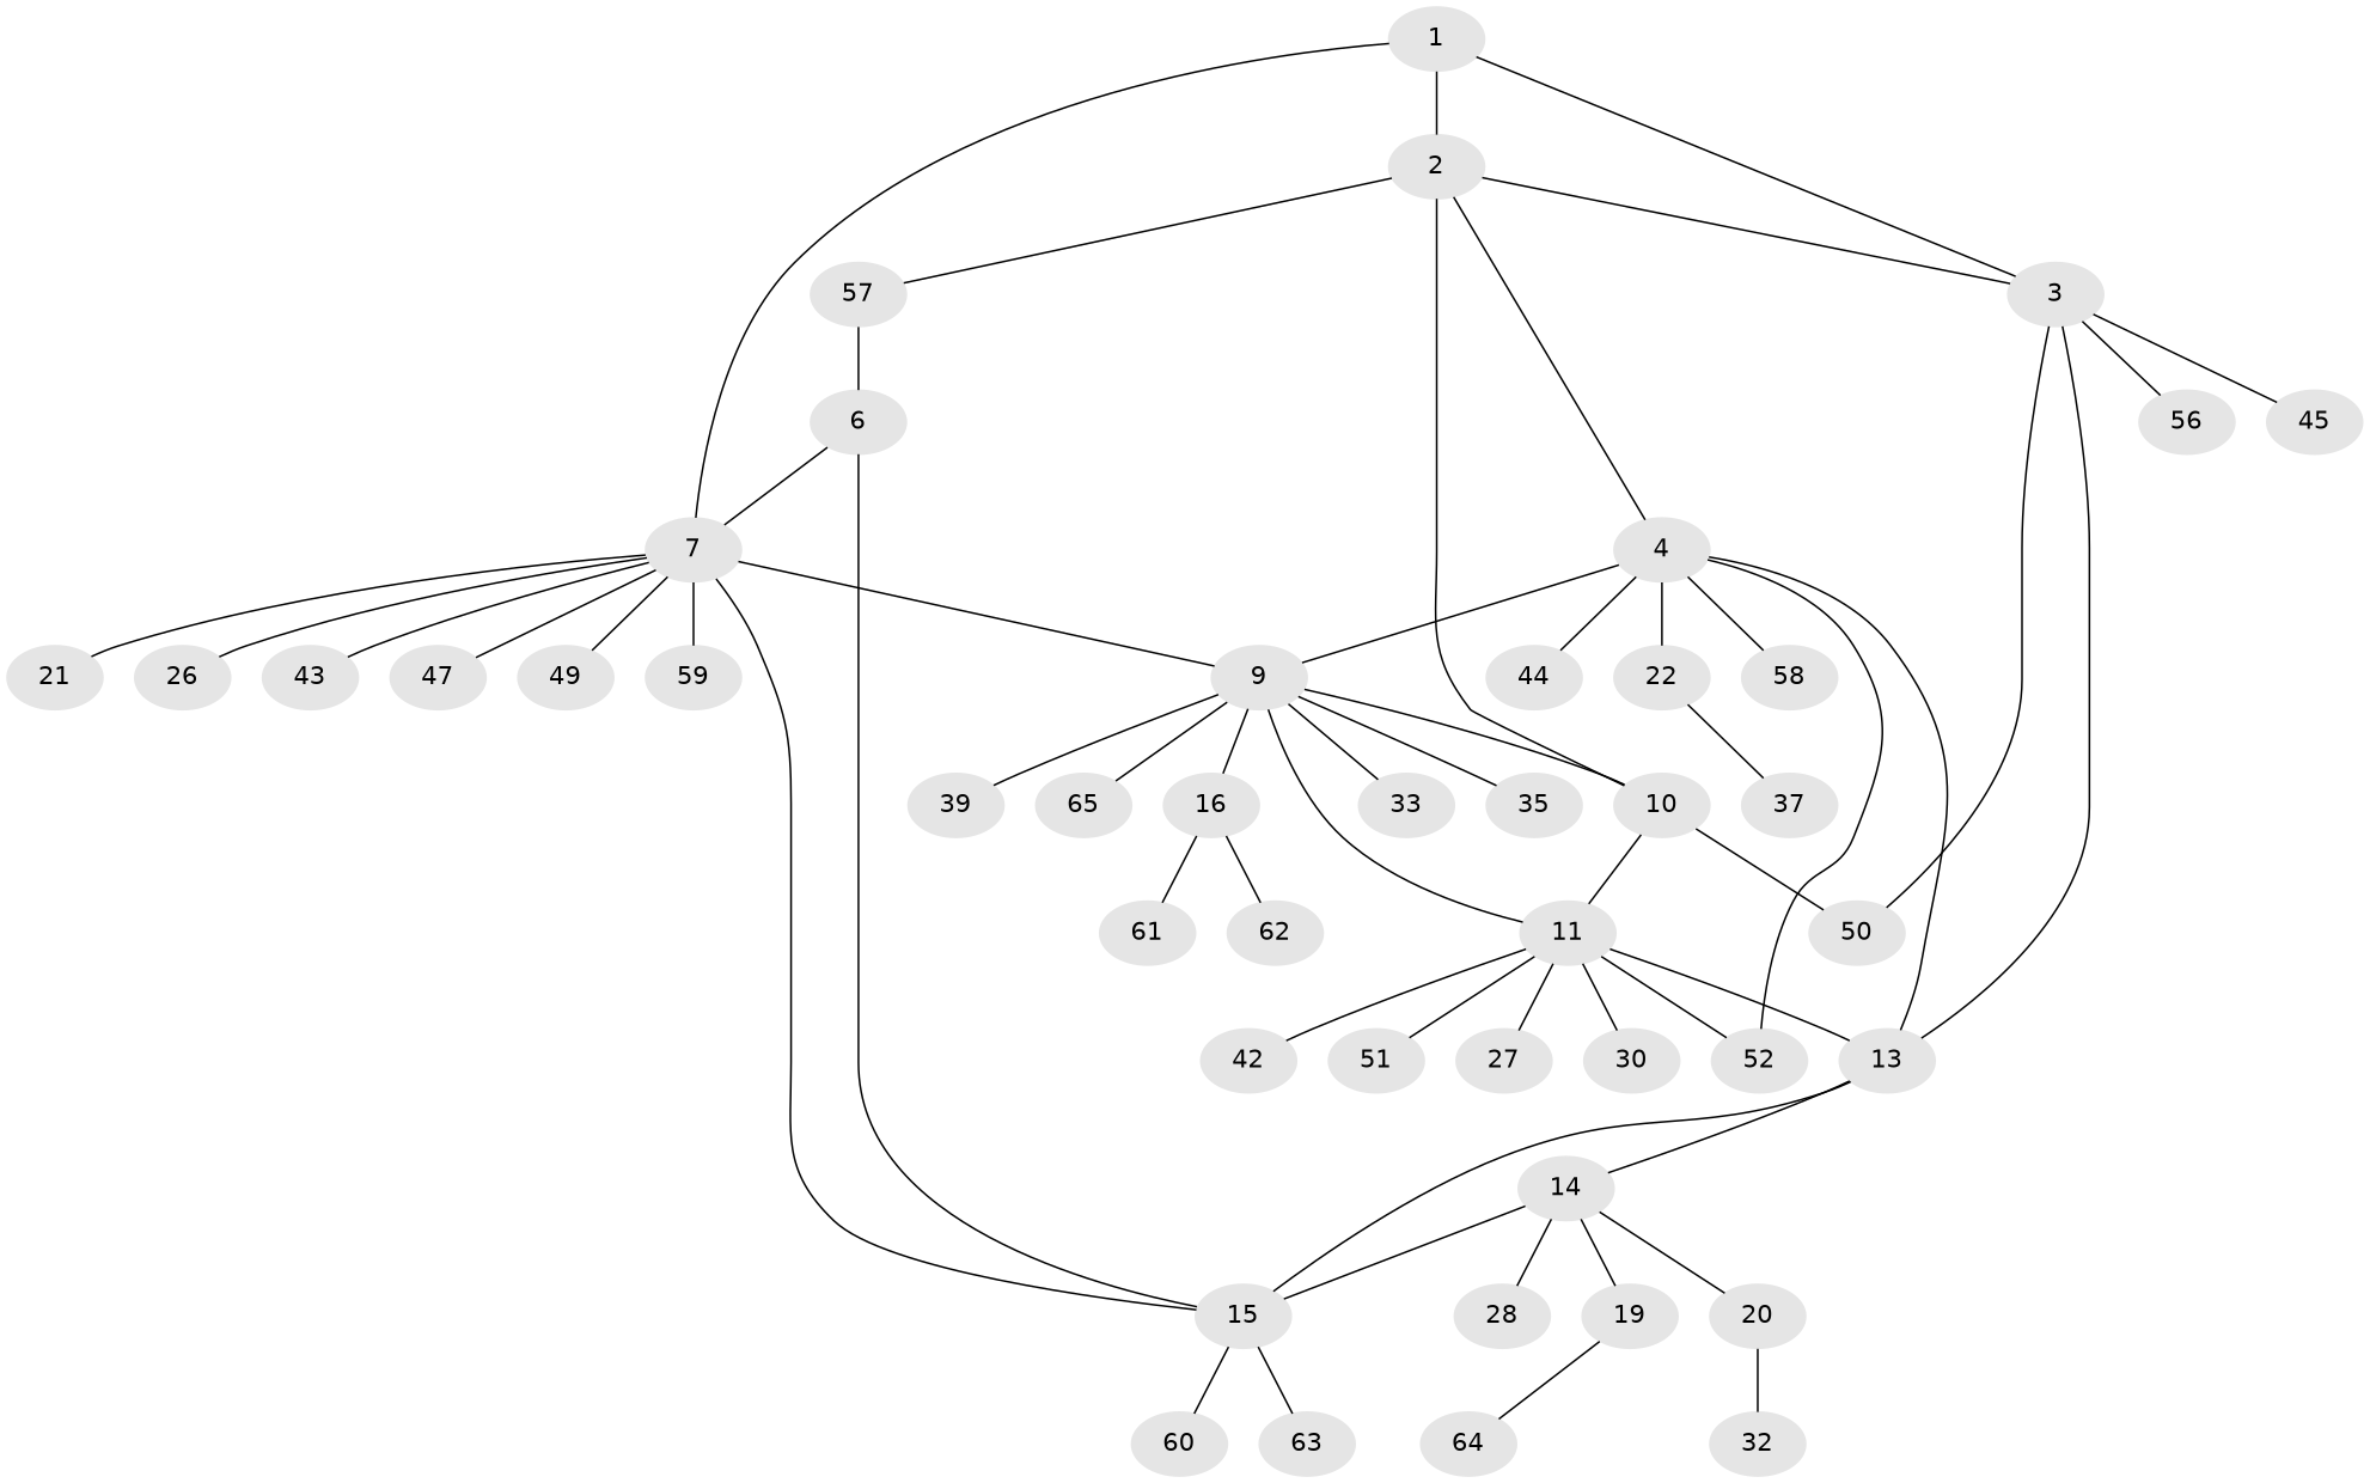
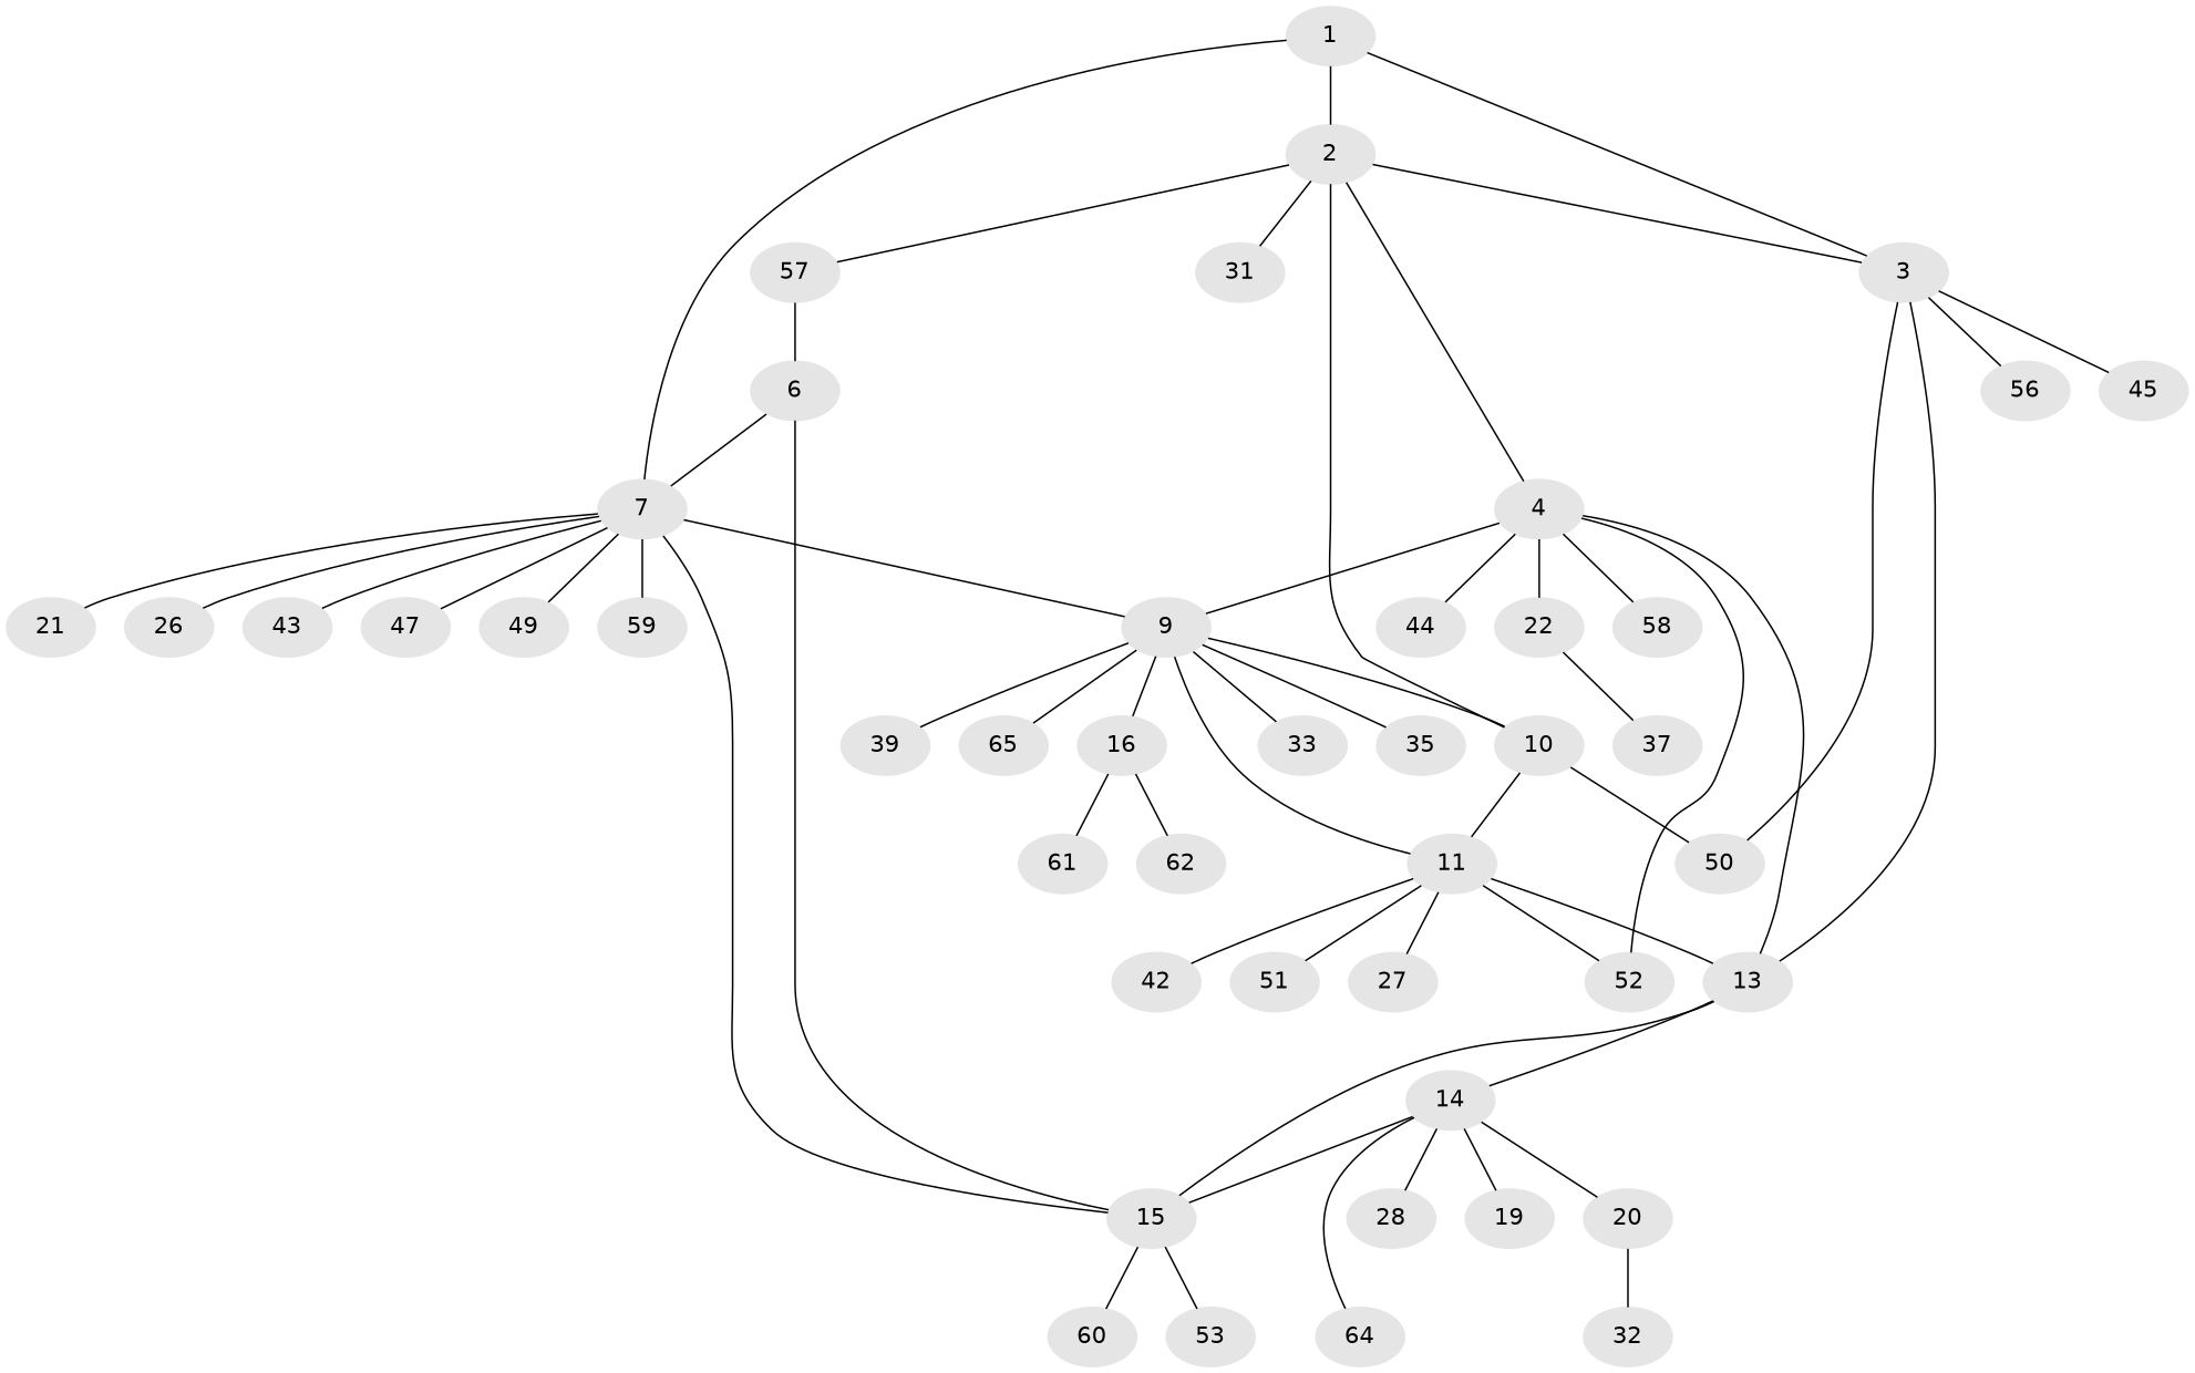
  graph {
    fontname="DejaVu Sans"
    node [color=gray90 fontname="DejaVu Sans" style=filled]
    edge [fontname="DejaVu Sans"]
    2 [super="+17"]
    3 [super="+55"]
    4 [super="+5"]
    10 [super="+38"]
+   31
    57
    1
    7 [super="+8"]
    13 [super="+56"]
    n10 [label=56]
    45 [super="+54"]
    50
    9 [super="+12"]
    15 [super="+18"]
    21 [super="+48"]
    26
    43
    47
    49
    59
    22 [super="+24"]
    44
    52 [super="+53"]
    58
    11 [super="+25"]
    6
    14 [super="+23"]
    16 [super="+40"]
    33
    35
    39
    65
    37
    60
-   63
+   63 [label=53]
    27 [super="+46"]
-   30 [super="+41"]
    42
    51
    61
    62
    19 [super="+29"]
    20 [super="+34"]
    28
    64
    32
    2 -- 3
    2 -- 4
    2 -- 10
+   2 -- 31
    2 -- 57
    3 -- 13
    3 -- n10
    3 -- 45
    3 -- 50
    4 -- 13
    4 -- 9
    4 -- 22
    4 -- 44
    4 -- 52
    4 -- 58
    10 -- 50
    10 -- 11
    57 -- 6 [weight=2]
    1 -- 2
    1 -- 3
    1 -- 7
    7 -- 9 [weight=2]
    7 -- 15
    7 -- 21
    7 -- 26
    7 -- 43
    7 -- 47
    7 -- 49
    7 -- 59
    13 -- 15
    13 -- 14
    9 -- 10
    9 -- 11
    9 -- 16
    9 -- 33
    9 -- 35
    9 -- 39
    9 -- 65
    15 -- 60
    15 -- 63
    22 -- 37
    11 -- 13
    11 -- 52
    11 -- 27
-   11 -- 30
    11 -- 42
    11 -- 51
    6 -- 7
    6 -- 15
    14 -- 15
    14 -- 19
    14 -- 20
    14 -- 28
-   19 -- 64
+   14 -- 64
    16 -- 61
    16 -- 62
    20 -- 32
  }
